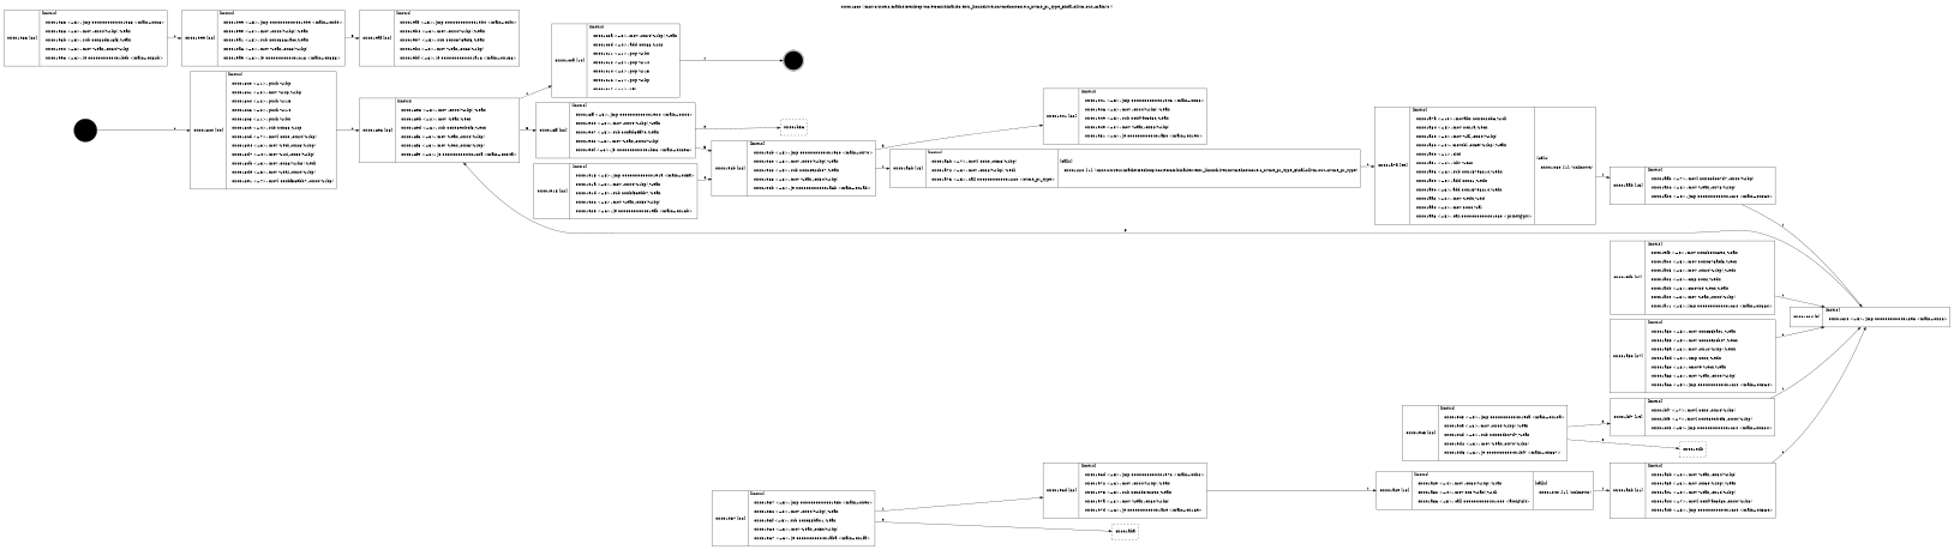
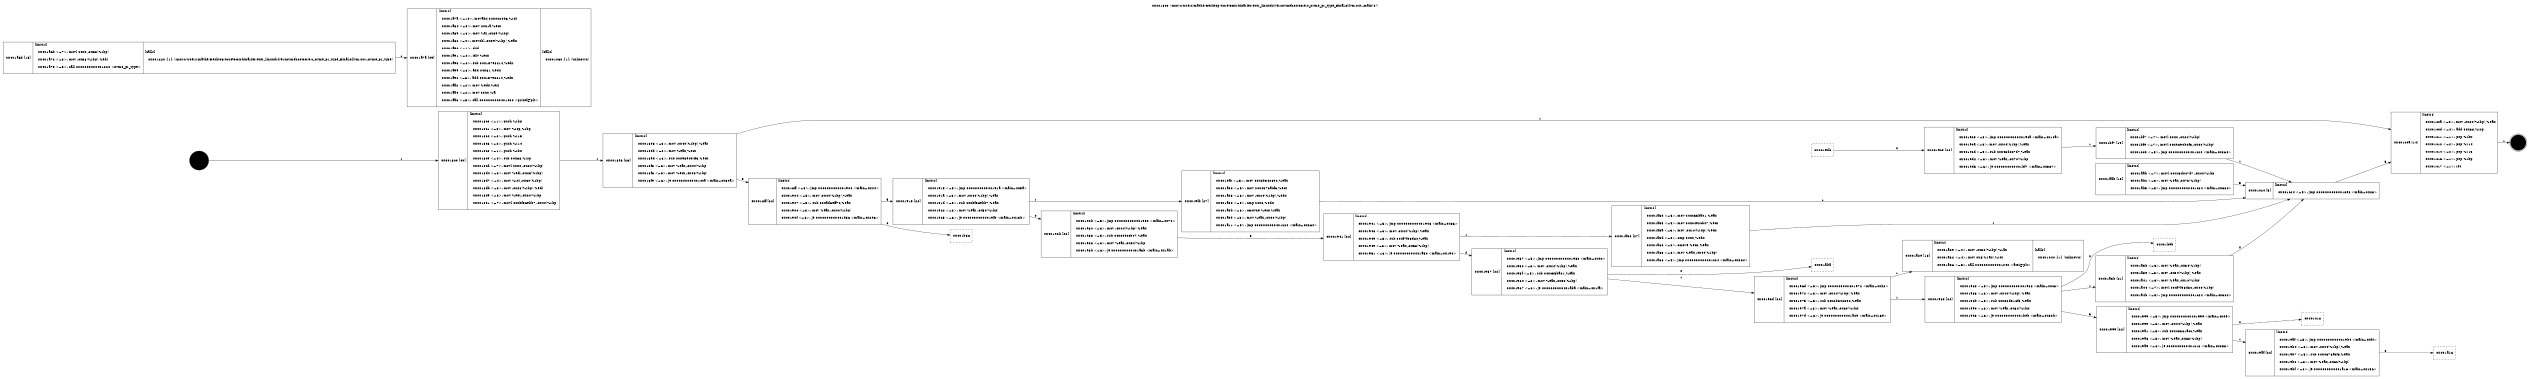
  digraph {
    label="0x4018c0 (/mnt/c/Users/mathe/Desktop/tcc/POCII/binaries/extr_linuxdriversnvmehostcore.c_nvme_pr_type_Final-ollvm.out::main(0))"
    labelloc=t
    rankdir=LR
    node [shape=record]
    Entry [fillcolor=black height=0.3 shape=circle style=filled width=0.3]
    n2 [label="{\n     0x4018c0 [40]\l\n     | [instrs]\l\n     &nbsp;&nbsp;0x4018c0 \<+1\>: push %rbp\l\n     &nbsp;&nbsp;0x4018c1 \<+3\>: mov %rsp,%rbp\l\n     &nbsp;&nbsp;0x4018c4 \<+2\>: push %r15\l\n     &nbsp;&nbsp;0x4018c6 \<+2\>: push %r14\l\n     &nbsp;&nbsp;0x4018c8 \<+1\>: push %rbx\l\n     &nbsp;&nbsp;0x4018c9 \<+4\>: sub $0x68,%rsp\l\n     &nbsp;&nbsp;0x4018cd \<+7\>: movl $0x0,-0x24(%rbp)\l\n     &nbsp;&nbsp;0x4018d4 \<+3\>: mov %edi,-0x28(%rbp)\l\n     &nbsp;&nbsp;0x4018d7 \<+4\>: mov %rsi,-0x30(%rbp)\l\n     &nbsp;&nbsp;0x4018db \<+3\>: mov -0x28(%rbp),%edi\l\n     &nbsp;&nbsp;0x4018de \<+3\>: mov %edi,-0x20(%rbp)\l\n     &nbsp;&nbsp;0x4018e1 \<+7\>: movl $0xbf56ebb7,-0x40(%rbp)\l\n  }"]
    n3 [label="{\n     0x4018e8 [23]\l\n     | [instrs]\l\n     &nbsp;&nbsp;0x4018e8 \<+3\>: mov -0x40(%rbp),%eax\l\n     &nbsp;&nbsp;0x4018eb \<+2\>: mov %eax,%ecx\l\n     &nbsp;&nbsp;0x4018ed \<+6\>: sub $0x9890b4f3,%ecx\l\n     &nbsp;&nbsp;0x4018f3 \<+3\>: mov %eax,-0x44(%rbp)\l\n     &nbsp;&nbsp;0x4018f6 \<+3\>: mov %ecx,-0x48(%rbp)\l\n     &nbsp;&nbsp;0x4018f9 \<+6\>: je 0000000000401c0a \<main+0x34a\>\l\n  }"]
    n4 [label="{\n     0x401c0a [14]\l\n     | [instrs]\l\n     &nbsp;&nbsp;0x401c0a \<+3\>: mov -0x24(%rbp),%eax\l\n     &nbsp;&nbsp;0x401c0d \<+4\>: add $0x68,%rsp\l\n     &nbsp;&nbsp;0x401c11 \<+1\>: pop %rbx\l\n     &nbsp;&nbsp;0x401c12 \<+2\>: pop %r14\l\n     &nbsp;&nbsp;0x401c14 \<+2\>: pop %r15\l\n     &nbsp;&nbsp;0x401c16 \<+1\>: pop %rbp\l\n     &nbsp;&nbsp;0x401c17 \<+1\>: ret\l\n  }"]
    n5 [label="{\n     0x4018ff [22]\l\n     | [instrs]\l\n     &nbsp;&nbsp;0x4018ff \<+5\>: jmp 0000000000401904 \<main+0x44\>\l\n     &nbsp;&nbsp;0x401904 \<+3\>: mov -0x44(%rbp),%eax\l\n     &nbsp;&nbsp;0x401907 \<+5\>: sub $0xad6eff7c,%eax\l\n     &nbsp;&nbsp;0x40190c \<+3\>: mov %eax,-0x4c(%rbp)\l\n     &nbsp;&nbsp;0x40190f \<+6\>: je 0000000000401b56 \<main+0x296\>\l\n  }"]
    Exit [fillcolor=black height=0.3 peripheries=2 shape=circle style=filled width=0.3]
    n7 [label="{\n     0x401b56\l\n  }" style=dashed]
    n8 [label="{\n     0x401915 [22]\l\n     | [instrs]\l\n     &nbsp;&nbsp;0x401915 \<+5\>: jmp 000000000040191a \<main+0x5a\>\l\n     &nbsp;&nbsp;0x40191a \<+3\>: mov -0x44(%rbp),%eax\l\n     &nbsp;&nbsp;0x40191d \<+5\>: sub $0xbf56ebb7,%eax\l\n     &nbsp;&nbsp;0x401922 \<+3\>: mov %eax,-0x50(%rbp)\l\n     &nbsp;&nbsp;0x401925 \<+6\>: je 00000000004019fb \<main+0x13b\>\l\n  }"]
    n9 [label="{\n     0x4019fb [27]\l\n     | [instrs]\l\n     &nbsp;&nbsp;0x4019fb \<+5\>: mov $0x2b342892,%eax\l\n     &nbsp;&nbsp;0x401a00 \<+5\>: mov $0x4376acf6,%ecx\l\n     &nbsp;&nbsp;0x401a05 \<+3\>: mov -0x20(%rbp),%edx\l\n     &nbsp;&nbsp;0x401a08 \<+3\>: cmp $0x2,%edx\l\n     &nbsp;&nbsp;0x401a0b \<+3\>: cmovne %ecx,%eax\l\n     &nbsp;&nbsp;0x401a0e \<+3\>: mov %eax,-0x40(%rbp)\l\n     &nbsp;&nbsp;0x401a11 \<+5\>: jmp 0000000000401c24 \<main+0x364\>\l\n  }"]
    n10 [label="{\n     0x40192b [22]\l\n     | [instrs]\l\n     &nbsp;&nbsp;0x40192b \<+5\>: jmp 0000000000401930 \<main+0x70\>\l\n     &nbsp;&nbsp;0x401930 \<+3\>: mov -0x44(%rbp),%eax\l\n     &nbsp;&nbsp;0x401933 \<+5\>: sub $0xc4e2cb47,%eax\l\n     &nbsp;&nbsp;0x401938 \<+3\>: mov %eax,-0x54(%rbp)\l\n     &nbsp;&nbsp;0x40193b \<+6\>: je 0000000000401a6b \<main+0x1ab\>\l\n  }"]
    n11 [label="{\n     0x401c24 [5]\l\n     | [instrs]\l\n     &nbsp;&nbsp;0x401c24 \<+5\>: jmp 00000000004018e8 \<main+0x28\>\l\n  }"]
    n12 [label="{\n     0x401a6b [15]\l\n     | [instrs]\l\n     &nbsp;&nbsp;0x401a6b \<+7\>: movl $0x0,-0x38(%rbp)\l\n     &nbsp;&nbsp;0x401a72 \<+3\>: mov -0x38(%rbp),%edi\l\n     &nbsp;&nbsp;0x401a75 \<+5\>: call 0000000000401220 \<nvme_pr_type\>\l\n     | [calls]\l\n     &nbsp;&nbsp;0x401220 \{1\} (/mnt/c/Users/mathe/Desktop/tcc/POCII/binaries/extr_linuxdriversnvmehostcore.c_nvme_pr_type_Final-ollvm.out::nvme_pr_type)\l\n  }"]
    n13 [label="{\n     0x401941 [22]\l\n     | [instrs]\l\n     &nbsp;&nbsp;0x401941 \<+5\>: jmp 0000000000401946 \<main+0x86\>\l\n     &nbsp;&nbsp;0x401946 \<+3\>: mov -0x44(%rbp),%eax\l\n     &nbsp;&nbsp;0x401949 \<+5\>: sub $0xf7f03d8c,%eax\l\n     &nbsp;&nbsp;0x40194e \<+3\>: mov %eax,-0x58(%rbp)\l\n     &nbsp;&nbsp;0x401951 \<+6\>: je 0000000000401a50 \<main+0x190\>\l\n  }"]
    n14 [label="{\n     0x4019db\l\n  }" style=dashed]
    n15 [label="{\n     0x401a7a [49]\l\n     | [instrs]\l\n     &nbsp;&nbsp;0x401a7a \<+10\>: movabs $0x4020b6,%rdi\l\n     &nbsp;&nbsp;0x401a84 \<+5\>: mov $0x1a,%ecx\l\n     &nbsp;&nbsp;0x401a89 \<+3\>: mov %al,-0x39(%rbp)\l\n     &nbsp;&nbsp;0x401a8c \<+4\>: movsbl -0x39(%rbp),%eax\l\n     &nbsp;&nbsp;0x401a90 \<+1\>: cltd\l\n     &nbsp;&nbsp;0x401a91 \<+2\>: idiv %ecx\l\n     &nbsp;&nbsp;0x401a93 \<+6\>: sub $0x157e8214,%edx\l\n     &nbsp;&nbsp;0x401a99 \<+3\>: add $0x61,%edx\l\n     &nbsp;&nbsp;0x401a9c \<+6\>: add $0x157e8214,%edx\l\n     &nbsp;&nbsp;0x401aa2 \<+2\>: mov %edx,%esi\l\n     &nbsp;&nbsp;0x401aa4 \<+2\>: mov $0x0,%al\l\n     &nbsp;&nbsp;0x401aa6 \<+5\>: call 0000000000401030 \<printf@plt\>\l\n     | [calls]\l\n     &nbsp;&nbsp;0x401030 \{1\} (unknown)\l\n  }"]
    n16 [label="{\n     0x401a50 [27]\l\n     | [instrs]\l\n     &nbsp;&nbsp;0x401a50 \<+5\>: mov $0xc55ba01,%eax\l\n     &nbsp;&nbsp;0x401a55 \<+5\>: mov $0xc4e2cb47,%ecx\l\n     &nbsp;&nbsp;0x401a5a \<+3\>: mov -0x1c(%rbp),%edx\l\n     &nbsp;&nbsp;0x401a5d \<+3\>: cmp $0x0,%edx\l\n     &nbsp;&nbsp;0x401a60 \<+3\>: cmove %ecx,%eax\l\n     &nbsp;&nbsp;0x401a63 \<+3\>: mov %eax,-0x40(%rbp)\l\n     &nbsp;&nbsp;0x401a66 \<+5\>: jmp 0000000000401c24 \<main+0x364\>\l\n  }"]
    n17 [label="{\n     0x401957 [22]\l\n     | [instrs]\l\n     &nbsp;&nbsp;0x401957 \<+5\>: jmp 000000000040195c \<main+0x9c\>\l\n     &nbsp;&nbsp;0x40195c \<+3\>: mov -0x44(%rbp),%eax\l\n     &nbsp;&nbsp;0x40195f \<+5\>: sub $0xc55ba01,%eax\l\n     &nbsp;&nbsp;0x401964 \<+3\>: mov %eax,-0x5c(%rbp)\l\n     &nbsp;&nbsp;0x401967 \<+6\>: je 0000000000401aba \<main+0x1fa\>\l\n  }"]
    n18 [label="{\n     0x401bf7 [19]\l\n     | [instrs]\l\n     &nbsp;&nbsp;0x401bf7 \<+7\>: movl $0x0,-0x24(%rbp)\l\n     &nbsp;&nbsp;0x401bfe \<+7\>: movl $0x9890b4f3,-0x40(%rbp)\l\n     &nbsp;&nbsp;0x401c05 \<+5\>: jmp 0000000000401c24 \<main+0x364\>\l\n  }"]
    n19 [label="{\n     0x401aab [15]\l\n     | [instrs]\l\n     &nbsp;&nbsp;0x401aab \<+7\>: movl $0x43d0c7d7,-0x40(%rbp)\l\n     &nbsp;&nbsp;0x401ab2 \<+3\>: mov %eax,-0x78(%rbp)\l\n     &nbsp;&nbsp;0x401ab5 \<+5\>: jmp 0000000000401c24 \<main+0x364\>\l\n  }"]
    n20 [label="{\n     0x401aba\l\n  }" style=dashed]
    n21 [label="{\n     0x40196d [22]\l\n     | [instrs]\l\n     &nbsp;&nbsp;0x40196d \<+5\>: jmp 0000000000401972 \<main+0xb2\>\l\n     &nbsp;&nbsp;0x401972 \<+3\>: mov -0x44(%rbp),%eax\l\n     &nbsp;&nbsp;0x401975 \<+5\>: sub $0x2b342892,%eax\l\n     &nbsp;&nbsp;0x40197a \<+3\>: mov %eax,-0x60(%rbp)\l\n     &nbsp;&nbsp;0x40197d \<+6\>: je 0000000000401a2e \<main+0x16e\>\l\n  }"]
    n22 [label="{\n     0x4019c5 [22]\l\n     | [instrs]\l\n     &nbsp;&nbsp;0x4019c5 \<+5\>: jmp 00000000004019ca \<main+0x10a\>\l\n     &nbsp;&nbsp;0x4019ca \<+3\>: mov -0x44(%rbp),%eax\l\n     &nbsp;&nbsp;0x4019cd \<+5\>: sub $0x43d0c7d7,%eax\l\n     &nbsp;&nbsp;0x4019d2 \<+3\>: mov %eax,-0x70(%rbp)\l\n     &nbsp;&nbsp;0x4019d5 \<+6\>: je 0000000000401bf7 \<main+0x337\>\l\n  }"]
    n23 [label="{\n     0x401a2e [13]\l\n     | [instrs]\l\n     &nbsp;&nbsp;0x401a2e \<+4\>: mov -0x30(%rbp),%rax\l\n     &nbsp;&nbsp;0x401a32 \<+4\>: mov 0x8(%rax),%rdi\l\n     &nbsp;&nbsp;0x401a36 \<+5\>: call 0000000000401040 \<atoi@plt\>\l\n     | [calls]\l\n     &nbsp;&nbsp;0x401040 \{1\} (unknown)\l\n  }"]
    n24 [label="{\n     0x401983 [22]\l\n     | [instrs]\l\n     &nbsp;&nbsp;0x401983 \<+5\>: jmp 0000000000401988 \<main+0xc8\>\l\n     &nbsp;&nbsp;0x401988 \<+3\>: mov -0x44(%rbp),%eax\l\n     &nbsp;&nbsp;0x40198b \<+5\>: sub $0x32d516f5,%eax\l\n     &nbsp;&nbsp;0x401990 \<+3\>: mov %eax,-0x64(%rbp)\l\n     &nbsp;&nbsp;0x401993 \<+6\>: je 0000000000401beb \<main+0x32b\>\l\n  }"]
+   n25 [label="{\n     0x401a16\l\n  }" style=dashed]
    n26 [label="{\n     0x401a3b [21]\l\n     | [instrs]\l\n     &nbsp;&nbsp;0x401a3b \<+3\>: mov %eax,-0x34(%rbp)\l\n     &nbsp;&nbsp;0x401a3e \<+3\>: mov -0x34(%rbp),%eax\l\n     &nbsp;&nbsp;0x401a41 \<+3\>: mov %eax,-0x1c(%rbp)\l\n     &nbsp;&nbsp;0x401a44 \<+7\>: movl $0xf7f03d8c,-0x40(%rbp)\l\n     &nbsp;&nbsp;0x401a4b \<+5\>: jmp 0000000000401c24 \<main+0x364\>\l\n  }"]
+   n27 [label="{\n     0x401beb\l\n  }" style=dashed]
    n28 [label="{\n     0x401999 [22]\l\n     | [instrs]\l\n     &nbsp;&nbsp;0x401999 \<+5\>: jmp 000000000040199e \<main+0xde\>\l\n     &nbsp;&nbsp;0x40199e \<+3\>: mov -0x44(%rbp),%eax\l\n     &nbsp;&nbsp;0x4019a1 \<+5\>: sub $0x43361acc,%eax\l\n     &nbsp;&nbsp;0x4019a6 \<+3\>: mov %eax,-0x68(%rbp)\l\n     &nbsp;&nbsp;0x4019a9 \<+6\>: je 0000000000401c18 \<main+0x358\>\l\n  }"]
    n29 [label="{\n     0x4019af [22]\l\n     | [instrs]\l\n     &nbsp;&nbsp;0x4019af \<+5\>: jmp 00000000004019b4 \<main+0xf4\>\l\n     &nbsp;&nbsp;0x4019b4 \<+3\>: mov -0x44(%rbp),%eax\l\n     &nbsp;&nbsp;0x4019b7 \<+5\>: sub $0x4376acf6,%eax\l\n     &nbsp;&nbsp;0x4019bc \<+3\>: mov %eax,-0x6c(%rbp)\l\n     &nbsp;&nbsp;0x4019bf \<+6\>: je 0000000000401a16 \<main+0x156\>\l\n  }"]
+   n30 [label="{\n     0x401c18\l\n  }" style=dashed]
    Entry -> n2 [label=" 1"]
    n2 -> n3 [label=" 1"]
    n3 -> n4 [label=" 1"]
    n3 -> n5 [label=" 5"]
    n4 -> Exit [label=" 1"]
    n5 -> n7 [label=" 0"]
-   n5 -> n10 [label=" 5"]
+   n5 -> n8 [label=" 5"]
+   n8 -> n9 [label=" 1"]
    n8 -> n10 [label=" 4"]
    n9 -> n11 [label=" 1"]
-   n10 -> n12 [label=" 1"]
    n10 -> n13 [label=" 3"]
-   n11 -> n3 [label=" 5"]
+   n11 -> n4 [label=" 5"]
    n12 -> n15 [label=" 1"]
-   n15 -> n19 [label=" 1"]
+   n13 -> n16 [label=" 1"]
+   n13 -> n17 [label=" 2"]
    n16 -> n11 [label=" 1"]
    n17 -> n20 [label=" 0"]
    n17 -> n21 [label=" 1"]
    n18 -> n11 [label=" 1"]
-   n19 -> n11 [label=" 1"]
+   n19 -> n11 [label=" 5"]
    n21 -> n23 [label=" 1"]
-   n22 -> n14 [label=" 0"]
-   n22 -> n18 [label=" 0"]
-   n23 -> n26 [label=" 1"]
-   n24 -> n28 [label=" 1"]
-   n26 -> n11 [label=" 1"]
-   n28 -> n29 [label=" 3"]
+   n21 -> n24 [label=" 1"]
+   n14 -> n22 [label=" 0"]
+   n22 -> n18 [label=" 1"]
+   n24 -> n26 [label=" 1"]
+   n24 -> n27 [label=" 0"]
+   n24 -> n28 [label=" 9"]
+   n26 -> n11 [label=" 2"]
+   n28 -> n29 [label=" 1"]
+   n28 -> n30 [label=" 0"]
+   n29 -> n25 [label=" 0"]
  }
